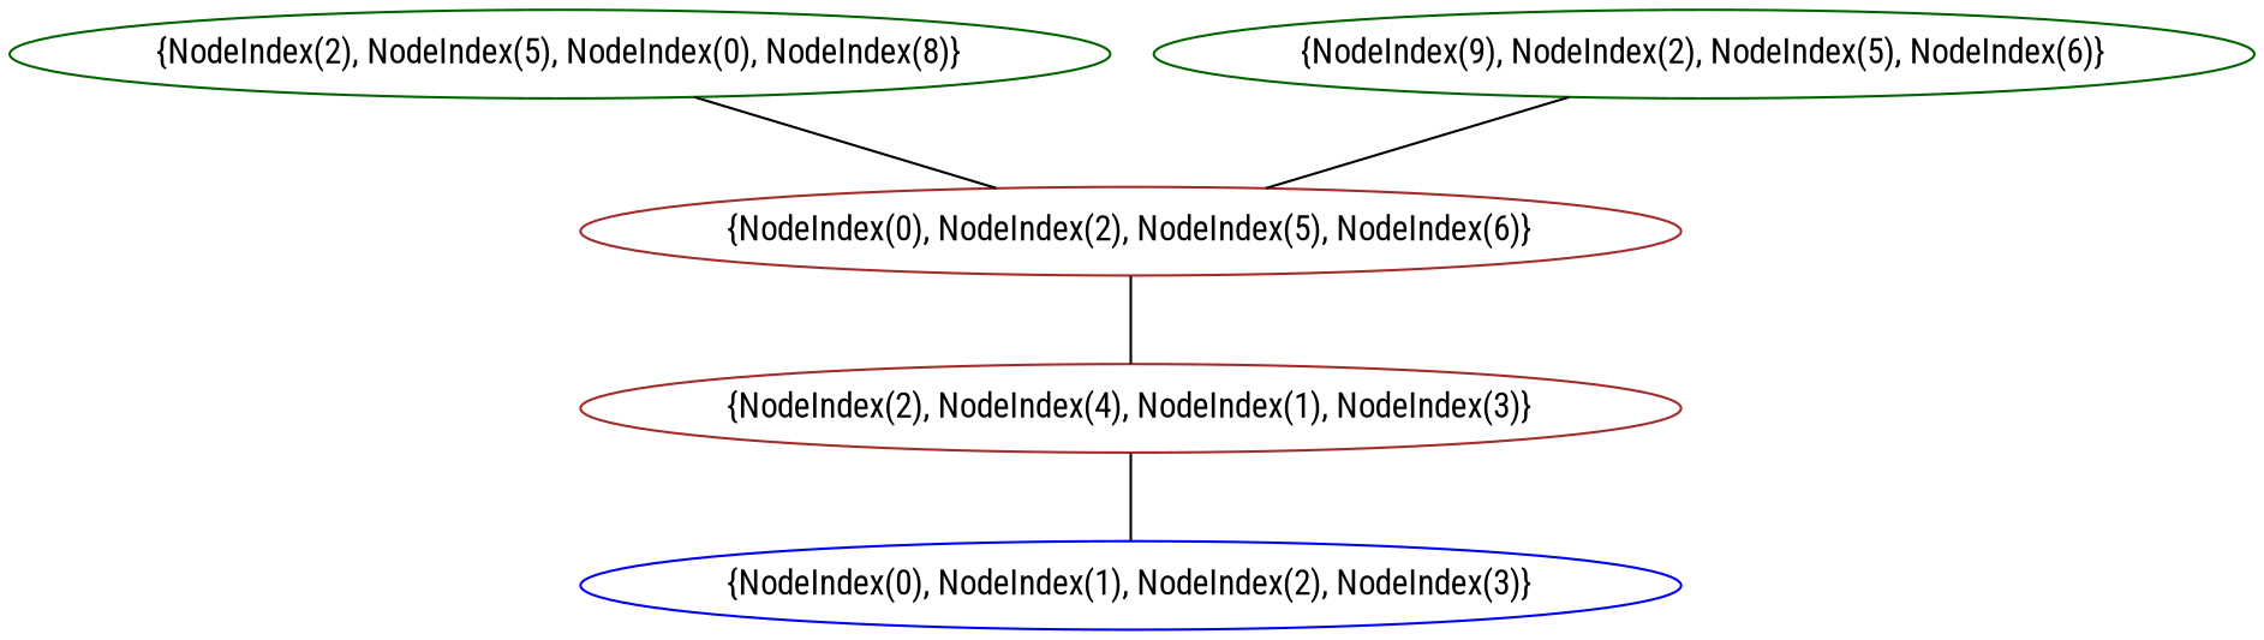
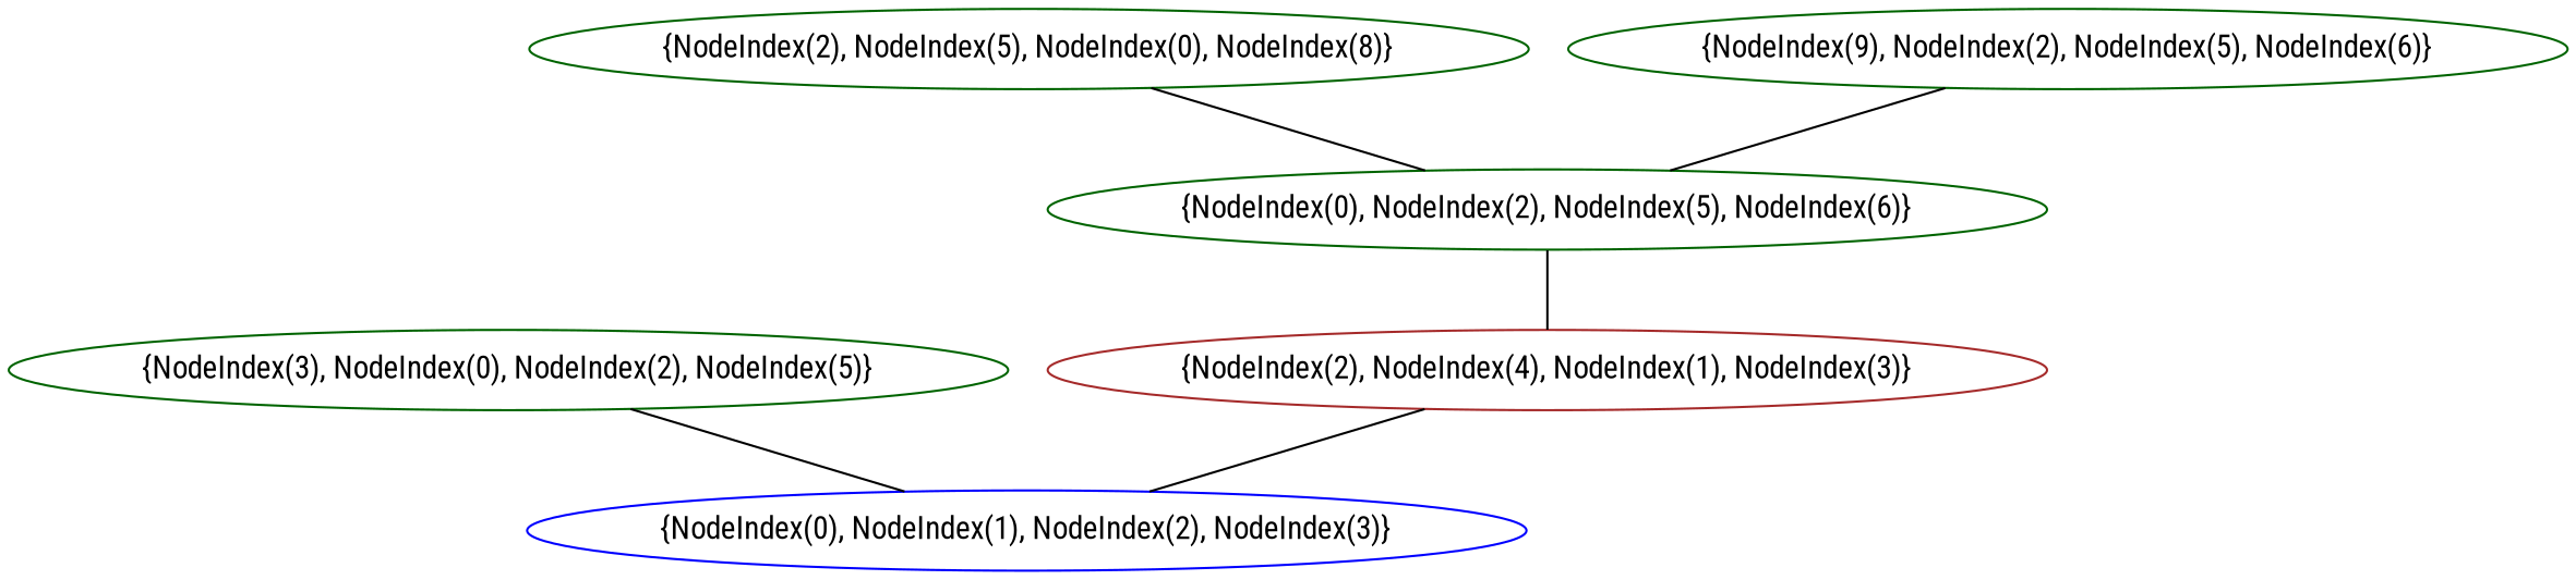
  graph {
    fontname="Roboto Condensed"
    node [color=darkgreen fontname="Roboto Condensed"]
    edge [fontname="Roboto Condensed"]
    n1 [color=blue label="{NodeIndex(0), NodeIndex(1), NodeIndex(2), NodeIndex(3)}"]
-   n3 [color=brown label="{NodeIndex(0), NodeIndex(2), NodeIndex(5), NodeIndex(6)}"]
+   n2 [label="{NodeIndex(3), NodeIndex(0), NodeIndex(2), NodeIndex(5)}"]
+   n3 [label="{NodeIndex(0), NodeIndex(2), NodeIndex(5), NodeIndex(6)}"]
    n4 [color=brown label="{NodeIndex(2), NodeIndex(4), NodeIndex(1), NodeIndex(3)}"]
    n5 [label="{NodeIndex(2), NodeIndex(5), NodeIndex(0), NodeIndex(8)}"]
    n6 [label="{NodeIndex(9), NodeIndex(2), NodeIndex(5), NodeIndex(6)}"]
+   n2 -- n1
    n3 -- n4
    n4 -- n1
    n5 -- n3
    n6 -- n3
  }
